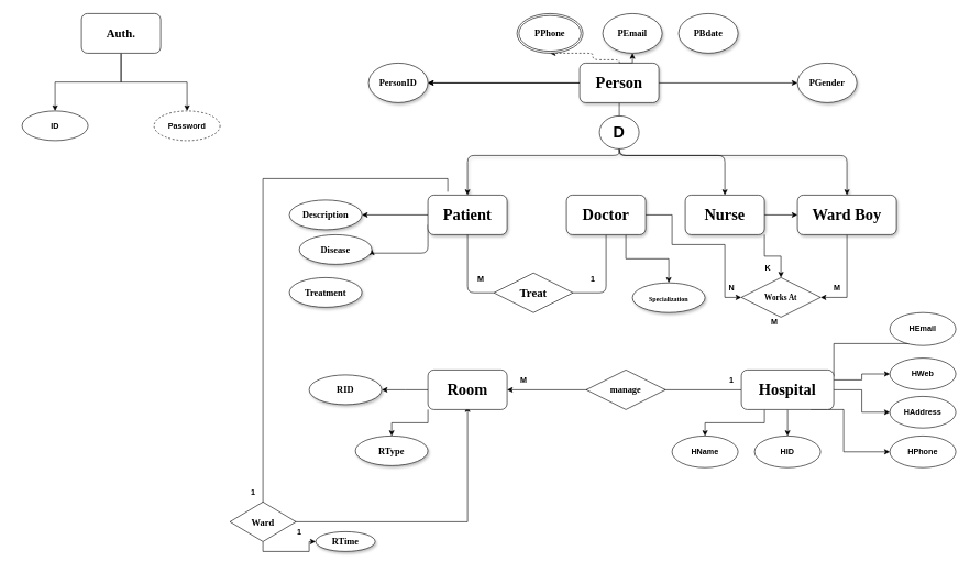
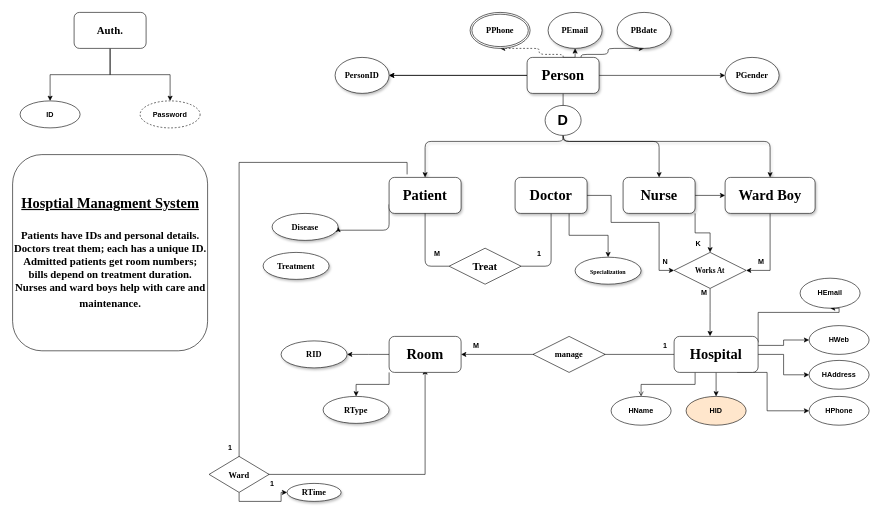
  <mxCell id="0" />
  <mxCell id="1" parent="0" />
  <mxCell id="2" value="" style="edgeStyle=orthogonalEdgeStyle;rounded=1;orthogonalLoop=1;jettySize=auto;html=1;labelBorderColor=none;shadow=1;exitX=0.5;exitY=1;exitDx=0;exitDy=0;entryX=0.5;entryY=0;entryDx=0;entryDy=0;" parent="1" source="36" target="13" edge="1"><mxGeometry relative="1" as="geometry"><Array as="points"><mxPoint x="938" y="235" /><mxPoint x="1283" y="235" /></Array></mxGeometry></mxCell>
  <mxCell id="3" value="" style="edgeStyle=orthogonalEdgeStyle;rounded=1;orthogonalLoop=1;jettySize=auto;html=1;labelBorderColor=none;shadow=1;exitX=0.5;exitY=1;exitDx=0;exitDy=0;" parent="1" source="36" target="17" edge="1"><mxGeometry relative="1" as="geometry"><Array as="points"><mxPoint x="938" y="235" /><mxPoint x="708" y="235" /></Array></mxGeometry></mxCell>
  <mxCell id="4" value="" style="edgeStyle=orthogonalEdgeStyle;rounded=1;orthogonalLoop=1;jettySize=auto;html=1;labelBorderColor=none;entryX=0.5;entryY=0;entryDx=0;entryDy=0;" parent="1" source="11" target="24" edge="1"><mxGeometry relative="1" as="geometry"><Array as="points"><mxPoint x="938" y="235" /><mxPoint x="1098" y="235" /></Array></mxGeometry></mxCell>
  <mxCell id="5" value="" style="edgeStyle=orthogonalEdgeStyle;rounded=1;orthogonalLoop=1;jettySize=auto;html=1;labelBorderColor=none;" parent="1" source="11" target="37" edge="1"><mxGeometry relative="1" as="geometry" /></mxCell>
  <mxCell id="6" value="" style="edgeStyle=orthogonalEdgeStyle;rounded=1;orthogonalLoop=1;jettySize=auto;html=1;labelBorderColor=none;" parent="1" source="11" target="37" edge="1"><mxGeometry relative="1" as="geometry" /></mxCell>
  <mxCell id="7" value="" style="edgeStyle=orthogonalEdgeStyle;rounded=1;orthogonalLoop=1;jettySize=auto;html=1;entryX=0;entryY=0.5;entryDx=0;entryDy=0;labelBorderColor=none;" parent="1" source="11" target="39" edge="1"><mxGeometry relative="1" as="geometry"><mxPoint x="1098" y="125" as="targetPoint" /></mxGeometry></mxCell>
  <mxCell id="8" style="edgeStyle=orthogonalEdgeStyle;rounded=1;orthogonalLoop=1;jettySize=auto;html=1;exitX=0.5;exitY=0;exitDx=0;exitDy=0;entryX=0.5;entryY=1;entryDx=0;entryDy=0;labelBorderColor=none;dashed=1;" parent="1" source="11" target="38" edge="1"><mxGeometry relative="1" as="geometry"><Array as="points"><mxPoint x="938" y="90" /><mxPoint x="898" y="90" /></Array></mxGeometry></mxCell>
+ <mxCell id="9" style="edgeStyle=orthogonalEdgeStyle;rounded=1;orthogonalLoop=1;jettySize=auto;html=1;exitX=0.75;exitY=0;exitDx=0;exitDy=0;entryX=0.5;entryY=1;entryDx=0;entryDy=0;labelBorderColor=none;" parent="1" source="11" target="40" edge="1"><mxGeometry relative="1" as="geometry"><Array as="points"><mxPoint x="968" y="90" /><mxPoint x="1013" y="90" /></Array></mxGeometry></mxCell>
  <mxCell id="10" style="edgeStyle=orthogonalEdgeStyle;rounded=0;orthogonalLoop=1;jettySize=auto;html=1;exitX=0.5;exitY=0;exitDx=0;exitDy=0;entryX=0.5;entryY=1;entryDx=0;entryDy=0;" parent="1" source="11" target="57" edge="1"><mxGeometry relative="1" as="geometry"><mxPoint x="937.647" y="0" as="targetPoint" /></mxGeometry></mxCell>
  <mxCell id="11" value="&lt;h1&gt;&lt;b&gt;&lt;font face=&quot;source code pro&quot;&gt;Person&lt;/font&gt;&lt;/b&gt;&lt;/h1&gt;" style="rounded=1;whiteSpace=wrap;html=1;fontFamily=Verdana;labelBorderColor=none;shadow=1;" parent="1" vertex="1"><mxGeometry x="878" y="95" width="120" height="60" as="geometry" /></mxCell>
  <mxCell id="12" style="edgeStyle=orthogonalEdgeStyle;rounded=0;orthogonalLoop=1;jettySize=auto;html=1;exitX=0.5;exitY=1;exitDx=0;exitDy=0;entryX=1;entryY=0.5;entryDx=0;entryDy=0;" parent="1" source="13" target="59" edge="1"><mxGeometry relative="1" as="geometry" /></mxCell>
  <mxCell id="13" value="&lt;h1&gt;&lt;font face=&quot;source code pro&quot;&gt;Ward Boy&lt;/font&gt;&lt;/h1&gt;" style="whiteSpace=wrap;html=1;fontFamily=Verdana;rounded=1;labelBorderColor=none;shadow=1;" parent="1" vertex="1"><mxGeometry x="1208" y="295" width="150" height="60" as="geometry" /></mxCell>
- <mxCell id="14" value="" style="edgeStyle=orthogonalEdgeStyle;rounded=1;orthogonalLoop=1;jettySize=auto;html=1;labelBorderColor=none;" parent="1" source="17" target="41" edge="1"><mxGeometry relative="1" as="geometry" /></mxCell>
  <mxCell id="15" style="edgeStyle=orthogonalEdgeStyle;rounded=1;hachureGap=4;orthogonalLoop=1;jettySize=auto;html=1;exitX=0;exitY=0.75;exitDx=0;exitDy=0;entryX=1;entryY=0.5;entryDx=0;entryDy=0;fontFamily=Architects Daughter;fontSource=https%3A%2F%2Ffonts.googleapis.com%2Fcss%3Ffamily%3DArchitects%2BDaughter;fontSize=16;" parent="1" source="17" target="42" edge="1"><mxGeometry relative="1" as="geometry"><Array as="points"><mxPoint x="648" y="383" /></Array></mxGeometry></mxCell>
  <mxCell id="16" style="edgeStyle=orthogonalEdgeStyle;rounded=0;orthogonalLoop=1;jettySize=auto;html=1;exitX=0.25;exitY=0;exitDx=0;exitDy=0;entryX=0.5;entryY=1;entryDx=0;entryDy=0;" parent="1" edge="1"><mxGeometry relative="1" as="geometry"><mxPoint x="678" y="290" as="sourcePoint" /><mxPoint x="708" y="615" as="targetPoint" /><Array as="points"><mxPoint x="678" y="270" /><mxPoint x="398" y="270" /><mxPoint x="398" y="790" /><mxPoint x="708" y="790" /></Array></mxGeometry></mxCell>
  <mxCell id="17" value="&lt;h1&gt;&lt;font face=&quot;source code pro&quot;&gt;Patient&lt;/font&gt;&lt;/h1&gt;" style="whiteSpace=wrap;html=1;fontFamily=Verdana;rounded=1;labelBorderColor=none;shadow=1;" parent="1" vertex="1"><mxGeometry x="648" y="295" width="120" height="60" as="geometry" /></mxCell>
  <mxCell id="18" style="edgeStyle=orthogonalEdgeStyle;rounded=1;orthogonalLoop=1;jettySize=auto;html=1;exitX=0.5;exitY=1;exitDx=0;exitDy=0;entryX=1;entryY=0.5;entryDx=0;entryDy=0;endArrow=none;endFill=0;" parent="1" source="21" target="45" edge="1"><mxGeometry relative="1" as="geometry" /></mxCell>
  <mxCell id="19" style="edgeStyle=orthogonalEdgeStyle;rounded=0;orthogonalLoop=1;jettySize=auto;html=1;exitX=1;exitY=0.5;exitDx=0;exitDy=0;entryX=0;entryY=0.5;entryDx=0;entryDy=0;" parent="1" source="21" target="59" edge="1"><mxGeometry relative="1" as="geometry"><Array as="points"><mxPoint x="1018" y="325" /><mxPoint x="1018" y="370" /><mxPoint x="1098" y="370" /><mxPoint x="1098" y="450" /></Array></mxGeometry></mxCell>
  <mxCell id="20" style="edgeStyle=orthogonalEdgeStyle;rounded=0;orthogonalLoop=1;jettySize=auto;html=1;exitX=0.75;exitY=1;exitDx=0;exitDy=0;" parent="1" source="21" target="64" edge="1"><mxGeometry relative="1" as="geometry" /></mxCell>
  <mxCell id="21" value="&lt;h1&gt;&lt;font face=&quot;source code pro&quot;&gt;Doctor&lt;/font&gt;&lt;/h1&gt;" style="rounded=1;whiteSpace=wrap;html=1;fontFamily=Verdana;labelBorderColor=none;shadow=1;" parent="1" vertex="1"><mxGeometry x="858" y="295" width="120" height="60" as="geometry" /></mxCell>
  <mxCell id="22" style="edgeStyle=orthogonalEdgeStyle;rounded=0;orthogonalLoop=1;jettySize=auto;html=1;exitX=1;exitY=1;exitDx=0;exitDy=0;" parent="1" source="24" target="59" edge="1"><mxGeometry relative="1" as="geometry" /></mxCell>
  <mxCell id="23" value="" style="edgeStyle=orthogonalEdgeStyle;rounded=0;orthogonalLoop=1;jettySize=auto;html=1;" parent="1" source="24" target="13" edge="1"><mxGeometry relative="1" as="geometry" /></mxCell>
  <mxCell id="24" value="&lt;h1&gt;&lt;font face=&quot;source code pro&quot;&gt;Nurse&lt;/font&gt;&lt;/h1&gt;" style="whiteSpace=wrap;html=1;fontFamily=Verdana;rounded=1;labelBorderColor=none;shadow=1;" parent="1" vertex="1"><mxGeometry x="1038" y="295" width="120" height="60" as="geometry" /></mxCell>
  <mxCell id="25" style="edgeStyle=orthogonalEdgeStyle;rounded=0;orthogonalLoop=1;jettySize=auto;html=1;exitX=0;exitY=0.5;exitDx=0;exitDy=0;" parent="1" source="27" edge="1"><mxGeometry relative="1" as="geometry"><mxPoint x="578" y="590" as="targetPoint" /></mxGeometry></mxCell>
  <mxCell id="26" style="edgeStyle=orthogonalEdgeStyle;rounded=0;orthogonalLoop=1;jettySize=auto;html=1;exitX=0;exitY=1;exitDx=0;exitDy=0;entryX=0.5;entryY=0;entryDx=0;entryDy=0;" parent="1" source="27" target="66" edge="1"><mxGeometry relative="1" as="geometry"><mxPoint x="588" y="660" as="targetPoint" /></mxGeometry></mxCell>
  <mxCell id="27" value="&lt;h1&gt;&lt;b&gt;&lt;font face=&quot;source code pro&quot;&gt;Room&lt;/font&gt;&lt;/b&gt;&lt;/h1&gt;" style="rounded=1;whiteSpace=wrap;html=1;labelBorderColor=none;" parent="1" vertex="1"><mxGeometry x="648" y="560" width="120" height="60" as="geometry" /></mxCell>
  <mxCell id="28" style="edgeStyle=orthogonalEdgeStyle;rounded=0;orthogonalLoop=1;jettySize=auto;html=1;exitX=0;exitY=0.5;exitDx=0;exitDy=0;entryX=1;entryY=0.5;entryDx=0;entryDy=0;" parent="1" source="35" target="27" edge="1"><mxGeometry relative="1" as="geometry" /></mxCell>
  <mxCell id="29" value="" style="edgeStyle=orthogonalEdgeStyle;rounded=0;orthogonalLoop=1;jettySize=auto;html=1;" parent="1" source="35" target="51" edge="1"><mxGeometry relative="1" as="geometry" /></mxCell>
  <mxCell id="30" style="edgeStyle=orthogonalEdgeStyle;rounded=0;orthogonalLoop=1;jettySize=auto;html=1;exitX=1;exitY=0.5;exitDx=0;exitDy=0;entryX=0;entryY=0.5;entryDx=0;entryDy=0;" parent="1" source="35" target="54" edge="1"><mxGeometry relative="1" as="geometry"><mxPoint x="1358" y="620" as="targetPoint" /></mxGeometry></mxCell>
  <mxCell id="31" style="edgeStyle=orthogonalEdgeStyle;rounded=0;orthogonalLoop=1;jettySize=auto;html=1;exitX=0.75;exitY=1;exitDx=0;exitDy=0;entryX=0;entryY=0.5;entryDx=0;entryDy=0;" parent="1" source="35" target="52" edge="1"><mxGeometry relative="1" as="geometry"><Array as="points"><mxPoint x="1278" y="620" /><mxPoint x="1278" y="684" /></Array></mxGeometry></mxCell>
  <mxCell id="32" style="edgeStyle=orthogonalEdgeStyle;rounded=0;orthogonalLoop=1;jettySize=auto;html=1;exitX=1;exitY=0.25;exitDx=0;exitDy=0;entryX=0;entryY=0.5;entryDx=0;entryDy=0;" parent="1" source="35" target="53" edge="1"><mxGeometry relative="1" as="geometry" /></mxCell>
- <mxCell id="33" style="edgeStyle=orthogonalEdgeStyle;rounded=0;orthogonalLoop=1;jettySize=auto;html=1;exitX=0.25;exitY=1;exitDx=0;exitDy=0;" parent="1" source="35" target="55" edge="1"><mxGeometry relative="1" as="geometry"><mxPoint x="1078" y="680" as="targetPoint" /></mxGeometry></mxCell>
+ <mxCell id="33" style="edgeStyle=orthogonalEdgeStyle;rounded=0;orthogonalLoop=1;jettySize=auto;html=1;exitX=0.25;exitY=1;exitDx=0;exitDy=0;endArrow=open;" parent="1" source="35" target="55" edge="1"><mxGeometry relative="1" as="geometry"><mxPoint x="1078" y="680" as="targetPoint" /></mxGeometry></mxCell>
  <mxCell id="34" style="edgeStyle=orthogonalEdgeStyle;rounded=0;orthogonalLoop=1;jettySize=auto;html=1;exitX=1;exitY=0;exitDx=0;exitDy=0;entryX=0.5;entryY=1;entryDx=0;entryDy=0;" parent="1" target="56" edge="1"><mxGeometry relative="1" as="geometry"><mxPoint x="1398.06" y="510" as="targetPoint" /><mxPoint x="1263.06" y="570" as="sourcePoint" /><Array as="points"><mxPoint x="1263" y="520" /><mxPoint x="1398" y="520" /></Array></mxGeometry></mxCell>
  <mxCell id="35" value="&lt;h1&gt;&lt;b&gt;&lt;font face=&quot;source code pro&quot;&gt;Hospital&lt;/font&gt;&lt;/b&gt;&lt;/h1&gt;" style="rounded=1;whiteSpace=wrap;html=1;labelBorderColor=none;" parent="1" vertex="1"><mxGeometry x="1123" y="560" width="140" height="60" as="geometry" /></mxCell>
  <mxCell id="36" value="&lt;h1&gt;D&lt;/h1&gt;" style="ellipse;whiteSpace=wrap;html=1;labelBorderColor=none;rounded=1;" parent="1" vertex="1"><mxGeometry x="908" y="175" width="60" height="50" as="geometry" /></mxCell>
  <mxCell id="37" value="&lt;h3&gt;&lt;b&gt;&lt;font face=&quot;source code pro&quot;&gt;PersonID&lt;/font&gt;&lt;/b&gt;&lt;/h3&gt;" style="ellipse;whiteSpace=wrap;html=1;fontFamily=Verdana;rounded=1;labelBorderColor=none;shadow=1;" parent="1" vertex="1"><mxGeometry x="558" y="95" width="90" height="60" as="geometry" /></mxCell>
  <mxCell id="38" value="&lt;b&gt;&lt;font style=&quot;font-size: 14px;&quot; face=&quot;source code pro&quot;&gt;PPhone&lt;/font&gt;&lt;/b&gt;" style="ellipse;shape=doubleEllipse;margin=3;whiteSpace=wrap;html=1;align=center;labelBorderColor=none;rounded=1;" parent="1" vertex="1"><mxGeometry x="783" y="20" width="100" height="60" as="geometry" /></mxCell>
  <mxCell id="39" value="&lt;h3&gt;&lt;b&gt;&lt;font face=&quot;source code pro&quot;&gt;PGender&lt;/font&gt;&lt;/b&gt;&lt;/h3&gt;" style="ellipse;whiteSpace=wrap;html=1;fontFamily=Verdana;rounded=1;labelBorderColor=none;shadow=1;" parent="1" vertex="1"><mxGeometry x="1208" y="95" width="90" height="60" as="geometry" /></mxCell>
  <mxCell id="40" value="&lt;h3&gt;&lt;b&gt;&lt;font face=&quot;source code pro&quot;&gt;PBdate&lt;/font&gt;&lt;/b&gt;&lt;/h3&gt;" style="ellipse;whiteSpace=wrap;html=1;fontFamily=Verdana;rounded=1;labelBorderColor=none;shadow=1;" parent="1" vertex="1"><mxGeometry x="1028" y="20" width="90" height="60" as="geometry" /></mxCell>
- <mxCell id="41" value="&lt;h3&gt;&lt;font face=&quot;source code pro&quot;&gt;Description&lt;/font&gt;&lt;/h3&gt;" style="ellipse;whiteSpace=wrap;html=1;fontFamily=Verdana;rounded=1;labelBorderColor=none;shadow=1;" parent="1" vertex="1"><mxGeometry x="438" y="302.5" width="110" height="45" as="geometry" /></mxCell>
  <mxCell id="42" value="&lt;h3&gt;&lt;font face=&quot;source code pro&quot;&gt;Disease&lt;/font&gt;&lt;/h3&gt;" style="ellipse;whiteSpace=wrap;html=1;fontFamily=Verdana;rounded=1;labelBorderColor=none;shadow=1;" parent="1" vertex="1"><mxGeometry x="453" y="355" width="110" height="45" as="geometry" /></mxCell>
  <mxCell id="43" value="&lt;h3&gt;&lt;font face=&quot;source code pro&quot;&gt;Treatment&lt;/font&gt;&lt;/h3&gt;" style="ellipse;whiteSpace=wrap;html=1;fontFamily=Verdana;rounded=1;labelBorderColor=none;shadow=1;" parent="1" vertex="1"><mxGeometry x="438" y="420" width="110" height="45" as="geometry" /></mxCell>
  <mxCell id="44" style="edgeStyle=orthogonalEdgeStyle;rounded=1;orthogonalLoop=1;jettySize=auto;html=1;exitX=0;exitY=0.5;exitDx=0;exitDy=0;entryX=0.5;entryY=1;entryDx=0;entryDy=0;endArrow=none;endFill=0;" parent="1" source="45" target="17" edge="1"><mxGeometry relative="1" as="geometry" /></mxCell>
  <mxCell id="45" value="&lt;h2&gt;&lt;font face=&quot;source code pro&quot;&gt;Treat&lt;/font&gt;&lt;/h2&gt;" style="shape=rhombus;perimeter=rhombusPerimeter;whiteSpace=wrap;html=1;align=center;" parent="1" vertex="1"><mxGeometry x="748" y="413" width="120" height="60" as="geometry" /></mxCell>
  <mxCell id="46" value="1" style="text;html=1;align=center;verticalAlign=middle;resizable=0;points=[];autosize=1;strokeColor=none;fillColor=none;fontStyle=1" parent="1" vertex="1"><mxGeometry x="883" y="408" width="30" height="30" as="geometry" /></mxCell>
  <mxCell id="47" value="M" style="text;html=1;align=center;verticalAlign=middle;resizable=0;points=[];autosize=1;strokeColor=none;fillColor=none;fontStyle=1" parent="1" vertex="1"><mxGeometry x="713" y="408" width="30" height="30" as="geometry" /></mxCell>
  <mxCell id="48" value="&lt;b&gt;&lt;font style=&quot;font-size: 14px;&quot; face=&quot;source code pro&quot;&gt;manage&lt;/font&gt;&lt;/b&gt;" style="shape=rhombus;perimeter=rhombusPerimeter;whiteSpace=wrap;html=1;align=center;" parent="1" vertex="1"><mxGeometry x="888" y="560" width="120" height="60" as="geometry" /></mxCell>
  <mxCell id="49" value="1" style="text;html=1;align=center;verticalAlign=middle;resizable=0;points=[];autosize=1;strokeColor=none;fillColor=none;fontStyle=1" parent="1" vertex="1"><mxGeometry x="1093" y="560" width="30" height="30" as="geometry" /></mxCell>
  <mxCell id="50" value="&lt;b&gt;M&lt;/b&gt;" style="text;html=1;align=center;verticalAlign=middle;resizable=0;points=[];autosize=1;strokeColor=none;fillColor=none;" parent="1" vertex="1"><mxGeometry x="778" y="560" width="30" height="30" as="geometry" /></mxCell>
- <mxCell id="51" value="&lt;b&gt;HID&lt;/b&gt;" style="ellipse;whiteSpace=wrap;html=1;rounded=1;labelBorderColor=none;" parent="1" vertex="1"><mxGeometry x="1143" y="660" width="100" height="48" as="geometry" /></mxCell>
+ <mxCell id="51" value="&lt;b&gt;HID&lt;/b&gt;" style="ellipse;whiteSpace=wrap;html=1;rounded=1;labelBorderColor=none;fillColor=#ffe6cc;" parent="1" vertex="1"><mxGeometry x="1143" y="660" width="100" height="48" as="geometry" /></mxCell>
  <mxCell id="52" value="&lt;b&gt;HPhone&lt;/b&gt;" style="ellipse;whiteSpace=wrap;html=1;rounded=1;labelBorderColor=none;" parent="1" vertex="1"><mxGeometry x="1348" y="660" width="100" height="48" as="geometry" /></mxCell>
  <mxCell id="53" value="&lt;b&gt;HWeb&lt;/b&gt;" style="ellipse;whiteSpace=wrap;html=1;rounded=1;labelBorderColor=none;" parent="1" vertex="1"><mxGeometry x="1348" y="542" width="100" height="48" as="geometry" /></mxCell>
  <mxCell id="54" value="&lt;b&gt;HAddress&lt;/b&gt;" style="ellipse;whiteSpace=wrap;html=1;rounded=1;labelBorderColor=none;" parent="1" vertex="1"><mxGeometry x="1348" y="600" width="100" height="48" as="geometry" /></mxCell>
  <mxCell id="55" value="&lt;b&gt;HName&lt;/b&gt;" style="ellipse;whiteSpace=wrap;html=1;rounded=1;labelBorderColor=none;" parent="1" vertex="1"><mxGeometry x="1018" y="660" width="100" height="48" as="geometry" /></mxCell>
- <mxCell id="56" value="HEmail" style="ellipse;whiteSpace=wrap;html=1;rounded=1;labelBorderColor=none;fontStyle=1" parent="1" vertex="1"><mxGeometry x="1348" y="473" width="100" height="50" as="geometry" /></mxCell>
+ <mxCell id="56" value="HEmail" style="ellipse;whiteSpace=wrap;html=1;rounded=1;labelBorderColor=none;fontStyle=1" parent="1" vertex="1"><mxGeometry x="1333" y="463" width="100" height="50" as="geometry" /></mxCell>
  <mxCell id="57" value="&lt;h3&gt;&lt;b&gt;&lt;font face=&quot;source code pro&quot;&gt;PEmail&lt;/font&gt;&lt;/b&gt;&lt;/h3&gt;" style="ellipse;whiteSpace=wrap;html=1;fontFamily=Verdana;rounded=1;labelBorderColor=none;shadow=1;" parent="1" vertex="1"><mxGeometry x="913" y="20" width="90" height="60" as="geometry" /></mxCell>
+ <mxCell id="58" style="edgeStyle=orthogonalEdgeStyle;rounded=0;orthogonalLoop=1;jettySize=auto;html=1;exitX=0.5;exitY=1;exitDx=0;exitDy=0;entryX=0.428;entryY=-0.006;entryDx=0;entryDy=0;entryPerimeter=0;" parent="1" source="59" target="35" edge="1"><mxGeometry relative="1" as="geometry"><Array as="points" /></mxGeometry></mxCell>
  <mxCell id="59" value="&lt;font face=&quot;source code pro&quot;&gt;&lt;b&gt;Works At&lt;/b&gt;&lt;/font&gt;" style="shape=rhombus;perimeter=rhombusPerimeter;whiteSpace=wrap;html=1;align=center;" parent="1" vertex="1"><mxGeometry x="1123" y="420" width="120" height="60" as="geometry" /></mxCell>
  <mxCell id="60" value="M" style="text;html=1;align=center;verticalAlign=middle;resizable=0;points=[];autosize=1;strokeColor=none;fillColor=none;fontStyle=1" parent="1" vertex="1"><mxGeometry x="1253" y="420" width="30" height="30" as="geometry" /></mxCell>
  <mxCell id="61" value="K" style="text;html=1;align=center;verticalAlign=middle;resizable=0;points=[];autosize=1;strokeColor=none;fillColor=none;fontStyle=1" parent="1" vertex="1"><mxGeometry x="1148" y="390" width="30" height="30" as="geometry" /></mxCell>
  <mxCell id="62" value="N" style="text;html=1;align=center;verticalAlign=middle;resizable=0;points=[];autosize=1;strokeColor=none;fillColor=none;fontStyle=1" parent="1" vertex="1"><mxGeometry x="1093" y="420" width="30" height="30" as="geometry" /></mxCell>
  <mxCell id="63" value="M" style="text;html=1;align=center;verticalAlign=middle;resizable=0;points=[];autosize=1;strokeColor=none;fillColor=none;fontStyle=1" parent="1" vertex="1"><mxGeometry x="1158" y="473" width="30" height="30" as="geometry" /></mxCell>
  <mxCell id="64" value="&lt;h3&gt;&lt;font style=&quot;font-size: 10px;&quot; face=&quot;source code pro&quot;&gt;Specialization&lt;/font&gt;&lt;/h3&gt;" style="ellipse;whiteSpace=wrap;html=1;fontFamily=Verdana;rounded=1;labelBorderColor=none;shadow=1;" parent="1" vertex="1"><mxGeometry x="958" y="428" width="110" height="45" as="geometry" /></mxCell>
  <mxCell id="65" value="&lt;h3&gt;&lt;font face=&quot;source code pro&quot;&gt;RID&lt;/font&gt;&lt;/h3&gt;" style="ellipse;whiteSpace=wrap;html=1;fontFamily=Verdana;rounded=1;labelBorderColor=none;shadow=1;" parent="1" vertex="1"><mxGeometry x="468" y="567.5" width="110" height="45" as="geometry" /></mxCell>
  <mxCell id="66" value="&lt;h3&gt;&lt;font face=&quot;source code pro&quot;&gt;RType&lt;/font&gt;&lt;/h3&gt;" style="ellipse;whiteSpace=wrap;html=1;fontFamily=Verdana;rounded=1;labelBorderColor=none;shadow=1;" parent="1" vertex="1"><mxGeometry x="538" y="660" width="110" height="45" as="geometry" /></mxCell>
  <mxCell id="67" style="edgeStyle=orthogonalEdgeStyle;rounded=0;orthogonalLoop=1;jettySize=auto;html=1;exitX=0.5;exitY=1;exitDx=0;exitDy=0;entryX=0;entryY=0.5;entryDx=0;entryDy=0;" parent="1" source="68" target="71" edge="1"><mxGeometry relative="1" as="geometry"><Array as="points"><mxPoint x="398" y="835" /><mxPoint x="468" y="835" /><mxPoint x="468" y="820" /></Array></mxGeometry></mxCell>
  <mxCell id="68" value="&lt;h2&gt;&lt;font style=&quot;font-size: 14px;&quot; face=&quot;source code pro&quot;&gt;Ward&lt;/font&gt;&lt;/h2&gt;" style="shape=rhombus;perimeter=rhombusPerimeter;whiteSpace=wrap;html=1;align=center;" parent="1" vertex="1"><mxGeometry y="760" width="100" height="60" as="geometry" x="348" /></mxCell>
  <mxCell id="69" value="1" style="text;html=1;align=center;verticalAlign=middle;resizable=0;points=[];autosize=1;strokeColor=none;fillColor=none;fontStyle=1" parent="1" vertex="1"><mxGeometry x="438" y="790" width="30" height="30" as="geometry" /></mxCell>
  <mxCell id="70" value="1" style="text;html=1;align=center;verticalAlign=middle;resizable=0;points=[];autosize=1;strokeColor=none;fillColor=none;fontStyle=1" parent="1" vertex="1"><mxGeometry x="368" y="730" width="30" height="30" as="geometry" /></mxCell>
  <mxCell id="71" value="&lt;h3&gt;&lt;font face=&quot;source code pro&quot;&gt;RTime&lt;/font&gt;&lt;/h3&gt;" style="ellipse;whiteSpace=wrap;html=1;fontFamily=Verdana;rounded=1;labelBorderColor=none;shadow=1;" parent="1" vertex="1"><mxGeometry x="478" y="805" width="90" height="30" as="geometry" /></mxCell>
  <mxCell id="72" value="" style="edgeStyle=orthogonalEdgeStyle;rounded=0;orthogonalLoop=1;jettySize=auto;html=1;" parent="1" source="74" target="75" edge="1"><mxGeometry relative="1" as="geometry" /></mxCell>
  <mxCell id="73" style="edgeStyle=orthogonalEdgeStyle;rounded=0;orthogonalLoop=1;jettySize=auto;html=1;exitX=0.5;exitY=1;exitDx=0;exitDy=0;" parent="1" source="74" target="76" edge="1"><mxGeometry relative="1" as="geometry" /></mxCell>
  <mxCell id="74" value="&lt;b&gt;&lt;font style=&quot;font-size: 18px;&quot; face=&quot;source code pro&quot;&gt;Auth.&lt;/font&gt;&lt;/b&gt;" style="rounded=1;whiteSpace=wrap;html=1;" parent="1" vertex="1"><mxGeometry x="123" y="20" width="120" height="60" as="geometry" /></mxCell>
  <mxCell id="75" value="&lt;b&gt;ID&lt;/b&gt;" style="ellipse;whiteSpace=wrap;html=1;rounded=1;" parent="1" vertex="1"><mxGeometry x="33" y="167.5" width="100" height="45" as="geometry" /></mxCell>
  <mxCell id="76" value="&lt;b&gt;Password&lt;/b&gt;" style="ellipse;whiteSpace=wrap;html=1;rounded=1;dashed=1;" parent="1" vertex="1"><mxGeometry x="233" y="167.5" width="100" height="45" as="geometry" /></mxCell>
+ <mxCell id="77" value="&lt;font style=&quot;&quot;&gt;&lt;font style=&quot;&quot; face=&quot;source code pro&quot;&gt;&lt;u style=&quot;font-size: 24px; font-weight: bold;&quot;&gt;Hosptial Managment System&lt;br&gt;&lt;/u&gt;&lt;br&gt;&lt;br&gt;&lt;font style=&quot;font-size: 18px;&quot;&gt;&lt;b&gt;Patients have IDs and personal details. &lt;br&gt;Doctors treat them; each has a unique ID. &lt;br&gt;Admitted patients get room numbers; bills depend on treatment duration. &lt;br&gt;Nurses and ward boys help with care and maintenance.&lt;/b&gt;&lt;/font&gt;&lt;/font&gt;&lt;/font&gt;&lt;font style=&quot;font-weight: bold; font-size: 24px;&quot;&gt;&lt;br&gt;&lt;/font&gt;" style="rounded=1;whiteSpace=wrap;html=1;" parent="1" vertex="1"><mxGeometry x="20.5" y="257" width="325" height="327" as="geometry" /></mxCell>
  <mxCell id="78" value="" style="shape=image;verticalLabelPosition=bottom;labelBackgroundColor=default;verticalAlign=top;aspect=fixed;imageAspect=0;image=https://cdn-icons-png.flaticon.com/512/4320/4320350.png;" parent="1" vertex="1"><mxGeometry x="88.25" y="612.5" width="189.5" height="189.5" as="geometry" /></mxCell>
  <mxCell id="79" value="" style="shape=image;verticalLabelPosition=bottom;labelBackgroundColor=default;verticalAlign=top;aspect=fixed;imageAspect=0;image=https://cdn-icons-png.flaticon.com/512/33/33777.png;clipPath=inset(14.67% 0.33% 15.33% 0.33%);" parent="1" vertex="1"><mxGeometry x="797.53" y="725" width="170.47" height="120.13" as="geometry" /></mxCell>
